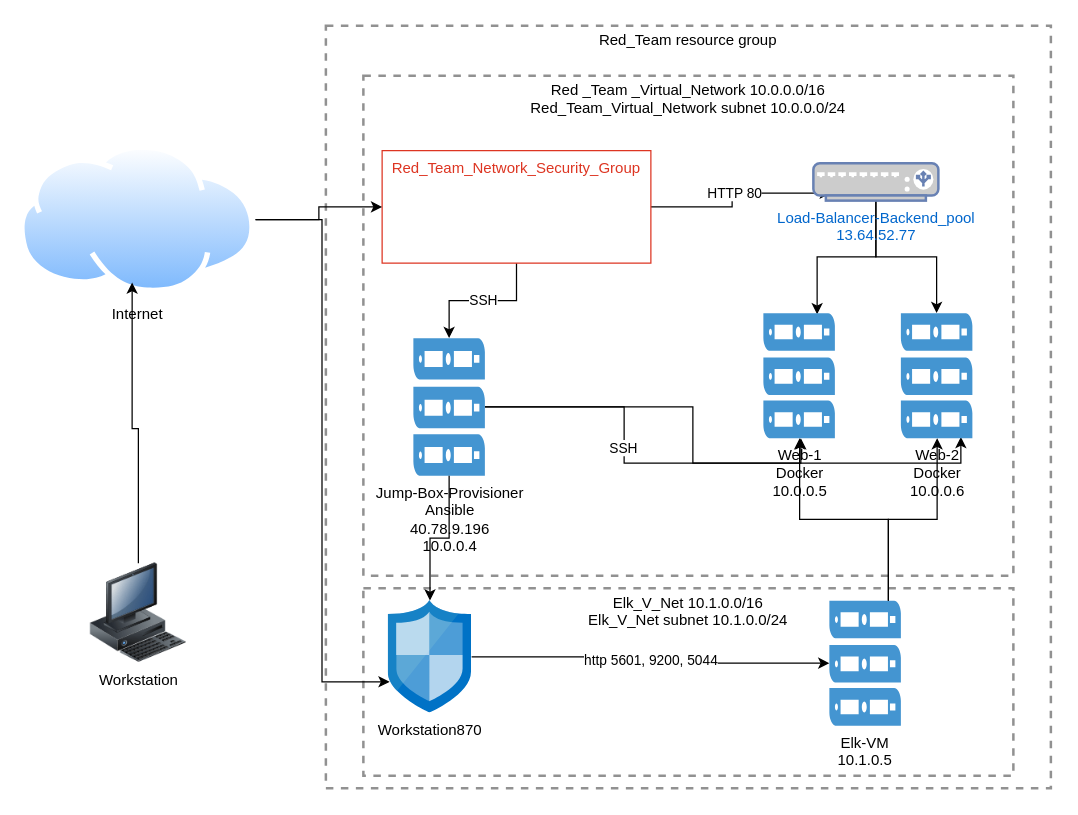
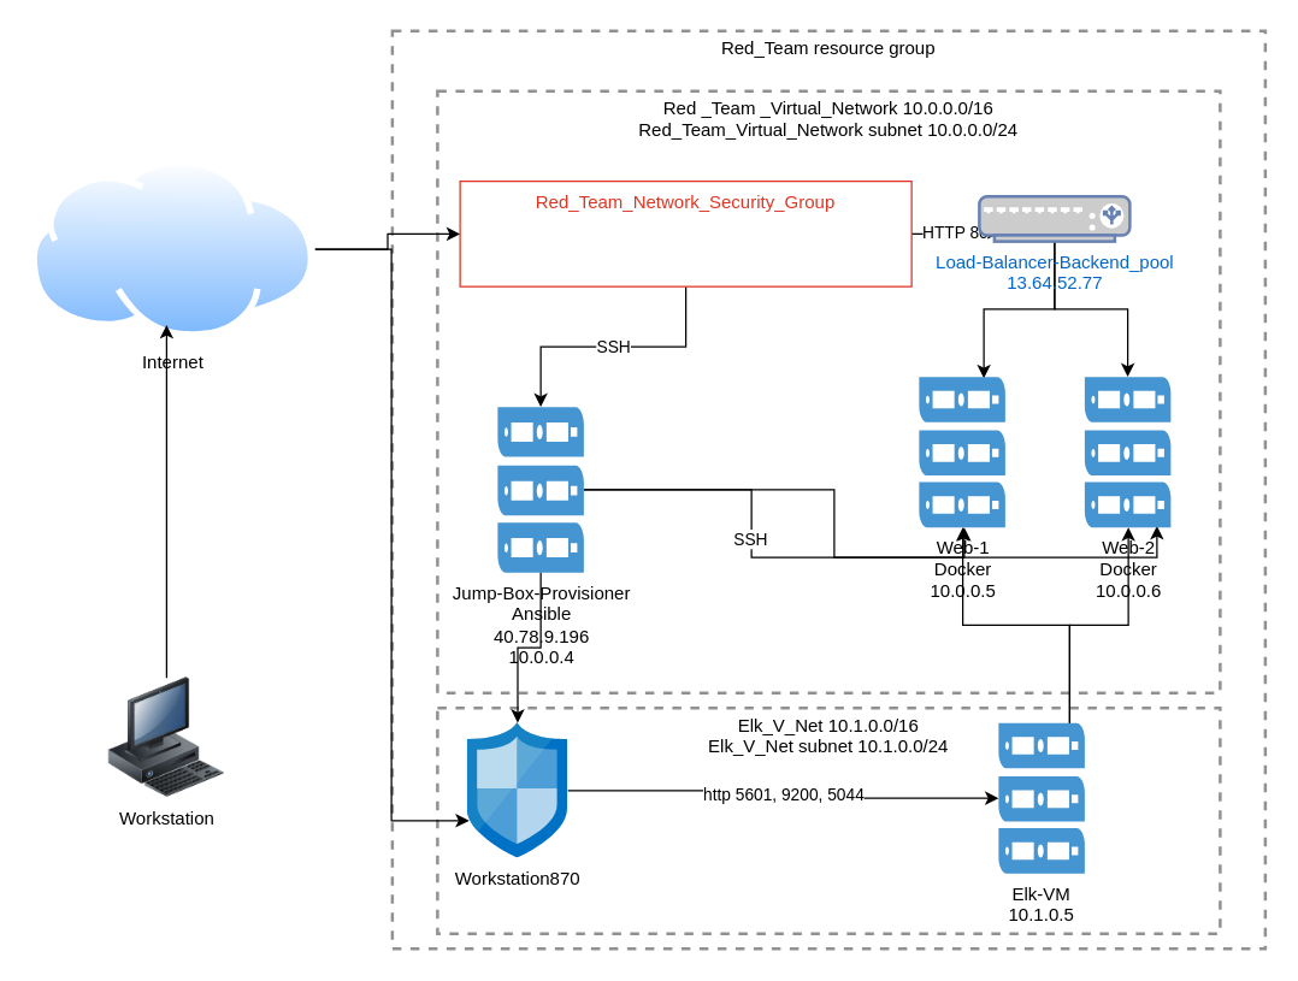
  <mxCell id="0" />
  <mxCell id="1" parent="0" />
  <mxCell id="2" value="Red_Team resource group" style="fontStyle=0;verticalAlign=top;align=center;spacingTop=-2;fillColor=none;rounded=0;whiteSpace=wrap;html=1;strokeColor=#919191;strokeWidth=2;dashed=1;container=1;collapsible=0;expand=0;recursiveResize=0;" vertex="1" parent="1"><mxGeometry x="260" y="20" width="580" height="610" as="geometry" /></mxCell>
  <mxCell id="3" value="Red _Team _Virtual_Network 10.0.0.0/16&lt;br&gt;Red_Team_Virtual_Network subnet 10.0.0.0/24" style="fontStyle=0;verticalAlign=top;align=center;spacingTop=-2;fillColor=none;rounded=0;whiteSpace=wrap;html=1;strokeColor=#919191;strokeWidth=2;dashed=1;container=1;collapsible=0;expand=0;recursiveResize=0;" vertex="1" parent="2"><mxGeometry x="30" y="40" width="520" height="400" as="geometry" /></mxCell>
  <mxCell id="4" value="SSH" style="edgeStyle=orthogonalEdgeStyle;rounded=0;orthogonalLoop=1;jettySize=auto;html=1;" edge="1" parent="3" source="6" target="13"><mxGeometry relative="1" as="geometry" /></mxCell>
  <mxCell id="5" value="HTTP 80" style="edgeStyle=orthogonalEdgeStyle;rounded=0;orthogonalLoop=1;jettySize=auto;html=1;entryX=0.14;entryY=0.8;entryDx=0;entryDy=0;entryPerimeter=0;" edge="1" parent="3" source="6" target="9"><mxGeometry relative="1" as="geometry" /></mxCell>
- <mxCell id="6" value="Red_Team_Network_Security_Group" style="fillColor=none;strokeColor=#DD3522;verticalAlign=top;fontStyle=0;fontColor=#DD3522;" vertex="1" parent="3"><mxGeometry x="15" y="60" width="215" height="90" as="geometry" /></mxCell>
+ <mxCell id="6" value="Red_Team_Network_Security_Group" style="fillColor=none;strokeColor=#DD3522;verticalAlign=top;fontStyle=0;fontColor=#DD3522;" vertex="1" parent="3"><mxGeometry x="15" y="60" width="300" height="70" as="geometry" /></mxCell>
  <mxCell id="7" style="edgeStyle=orthogonalEdgeStyle;rounded=0;orthogonalLoop=1;jettySize=auto;html=1;entryX=0.752;entryY=0.01;entryDx=0;entryDy=0;entryPerimeter=0;" edge="1" parent="3" source="9" target="14"><mxGeometry relative="1" as="geometry" /></mxCell>
  <mxCell id="8" style="edgeStyle=orthogonalEdgeStyle;rounded=0;orthogonalLoop=1;jettySize=auto;html=1;" edge="1" parent="3" source="9" target="15"><mxGeometry relative="1" as="geometry" /></mxCell>
  <mxCell id="9" value="Load-Balancer-Backend_pool&lt;br&gt;13.64.52.77" style="fontColor=#0066CC;verticalAlign=top;verticalLabelPosition=bottom;labelPosition=center;align=center;html=1;outlineConnect=0;fillColor=#CCCCCC;strokeColor=#6881B3;gradientColor=none;gradientDirection=north;strokeWidth=2;shape=mxgraph.networks.load_balancer;" vertex="1" parent="3"><mxGeometry x="360" y="70" width="100" height="30" as="geometry" /></mxCell>
  <mxCell id="10" style="edgeStyle=orthogonalEdgeStyle;rounded=0;orthogonalLoop=1;jettySize=auto;html=1;entryX=0.524;entryY=1;entryDx=0;entryDy=0;entryPerimeter=0;" edge="1" parent="3" source="13" target="14"><mxGeometry relative="1" as="geometry" /></mxCell>
  <mxCell id="11" value="SSH" style="edgeLabel;html=1;align=center;verticalAlign=middle;resizable=0;points=[];" vertex="1" connectable="0" parent="10"><mxGeometry x="-0.091" y="-1" relative="1" as="geometry"><mxPoint as="offset" /></mxGeometry></mxCell>
  <mxCell id="12" style="edgeStyle=orthogonalEdgeStyle;rounded=0;orthogonalLoop=1;jettySize=auto;html=1;entryX=0.839;entryY=0.99;entryDx=0;entryDy=0;entryPerimeter=0;" edge="1" parent="3" source="13" target="15"><mxGeometry relative="1" as="geometry" /></mxCell>
  <mxCell id="13" value="Jump-Box-Provisioner&lt;br&gt;Ansible&lt;br&gt;40.78.9.196&lt;br&gt;10.0.0.4" style="pointerEvents=1;shadow=0;dashed=0;html=1;strokeColor=none;fillColor=#4495D1;labelPosition=center;verticalLabelPosition=bottom;verticalAlign=top;align=center;outlineConnect=0;shape=mxgraph.veeam.server_stack;" vertex="1" parent="3"><mxGeometry x="40" y="210" width="57.2" height="110" as="geometry" /></mxCell>
  <mxCell id="14" value="Web-1&lt;br&gt;Docker&lt;br&gt;10.0.0.5" style="pointerEvents=1;shadow=0;dashed=0;html=1;strokeColor=none;fillColor=#4495D1;labelPosition=center;verticalLabelPosition=bottom;verticalAlign=top;align=center;outlineConnect=0;shape=mxgraph.veeam.server_stack;" vertex="1" parent="3"><mxGeometry x="320" y="190" width="57.2" height="100" as="geometry" /></mxCell>
  <mxCell id="15" value="Web-2&lt;br&gt;Docker&lt;br&gt;10.0.0.6" style="pointerEvents=1;shadow=0;dashed=0;html=1;strokeColor=none;fillColor=#4495D1;labelPosition=center;verticalLabelPosition=bottom;verticalAlign=top;align=center;outlineConnect=0;shape=mxgraph.veeam.server_stack;" vertex="1" parent="3"><mxGeometry x="430" y="190" width="57.2" height="100" as="geometry" /></mxCell>
  <mxCell id="16" value="Elk_V_Net 10.1.0.0/16&lt;br&gt;Elk_V_Net subnet 10.1.0.0/24" style="fontStyle=0;verticalAlign=top;align=center;spacingTop=-2;fillColor=none;rounded=0;whiteSpace=wrap;html=1;strokeColor=#919191;strokeWidth=2;dashed=1;container=1;collapsible=0;expand=0;recursiveResize=0;" vertex="1" parent="2"><mxGeometry x="30" y="450" width="520" height="150" as="geometry" /></mxCell>
  <mxCell id="17" value="http 5601, 9200, 5044" style="edgeStyle=orthogonalEdgeStyle;rounded=0;orthogonalLoop=1;jettySize=auto;html=1;" edge="1" parent="16" source="18" target="19"><mxGeometry relative="1" as="geometry" /></mxCell>
  <mxCell id="18" value="Workstation870&lt;br&gt;" style="sketch=0;aspect=fixed;html=1;points=[];align=center;image;fontSize=12;image=img/lib/mscae/Network_Security_Groups_Classic.svg;" vertex="1" parent="16"><mxGeometry x="20" y="10" width="66.6" height="90" as="geometry" /></mxCell>
  <mxCell id="19" value="Elk-VM&lt;br&gt;10.1.0.5" style="pointerEvents=1;shadow=0;dashed=0;html=1;strokeColor=none;fillColor=#4495D1;labelPosition=center;verticalLabelPosition=bottom;verticalAlign=top;align=center;outlineConnect=0;shape=mxgraph.veeam.server_stack;" vertex="1" parent="16"><mxGeometry x="372.8" y="10" width="57.2" height="100" as="geometry" /></mxCell>
  <mxCell id="20" value="" style="edgeStyle=orthogonalEdgeStyle;rounded=0;orthogonalLoop=1;jettySize=auto;html=1;" edge="1" parent="2" source="13" target="18"><mxGeometry relative="1" as="geometry" /></mxCell>
  <mxCell id="21" style="edgeStyle=orthogonalEdgeStyle;rounded=0;orthogonalLoop=1;jettySize=auto;html=1;" edge="1" parent="2" source="19" target="14"><mxGeometry relative="1" as="geometry"><Array as="points"><mxPoint x="450" y="395" /><mxPoint x="379" y="395" /></Array></mxGeometry></mxCell>
  <mxCell id="22" style="edgeStyle=orthogonalEdgeStyle;rounded=0;orthogonalLoop=1;jettySize=auto;html=1;" edge="1" parent="2" source="19" target="15"><mxGeometry relative="1" as="geometry"><Array as="points"><mxPoint x="450" y="395" /><mxPoint x="489" y="395" /></Array></mxGeometry></mxCell>
  <mxCell id="23" style="edgeStyle=orthogonalEdgeStyle;rounded=0;orthogonalLoop=1;jettySize=auto;html=1;" edge="1" parent="1" source="25" target="6"><mxGeometry relative="1" as="geometry" /></mxCell>
  <mxCell id="24" style="edgeStyle=orthogonalEdgeStyle;rounded=0;orthogonalLoop=1;jettySize=auto;html=1;entryX=0.015;entryY=0.722;entryDx=0;entryDy=0;entryPerimeter=0;" edge="1" parent="1" source="25" target="18"><mxGeometry relative="1" as="geometry" /></mxCell>
- <mxCell id="25" value="Internet" style="aspect=fixed;perimeter=ellipsePerimeter;html=1;align=center;shadow=0;dashed=0;spacingTop=3;image;image=img/lib/active_directory/internet_cloud.svg;" vertex="1" parent="1"><mxGeometry x="15" y="115.55" width="188.73" height="118.9" as="geometry" /></mxCell>
+ <mxCell id="25" value="Internet" style="aspect=fixed;perimeter=ellipsePerimeter;html=1;align=center;shadow=0;dashed=0;spacingTop=3;image;image=img/lib/active_directory/internet_cloud.svg;" vertex="1" parent="1"><mxGeometry x="20" y="105.55" width="188.73" height="118.9" as="geometry" /></mxCell>
  <mxCell id="26" style="edgeStyle=orthogonalEdgeStyle;rounded=0;orthogonalLoop=1;jettySize=auto;html=1;entryX=0.477;entryY=0.925;entryDx=0;entryDy=0;entryPerimeter=0;" edge="1" parent="1" source="27" target="25"><mxGeometry relative="1" as="geometry" /></mxCell>
  <mxCell id="27" value="Workstation" style="image;html=1;image=img/lib/clip_art/computers/Workstation_128x128.png" vertex="1" parent="1"><mxGeometry x="70" y="450" width="80" height="80" as="geometry" /></mxCell>
